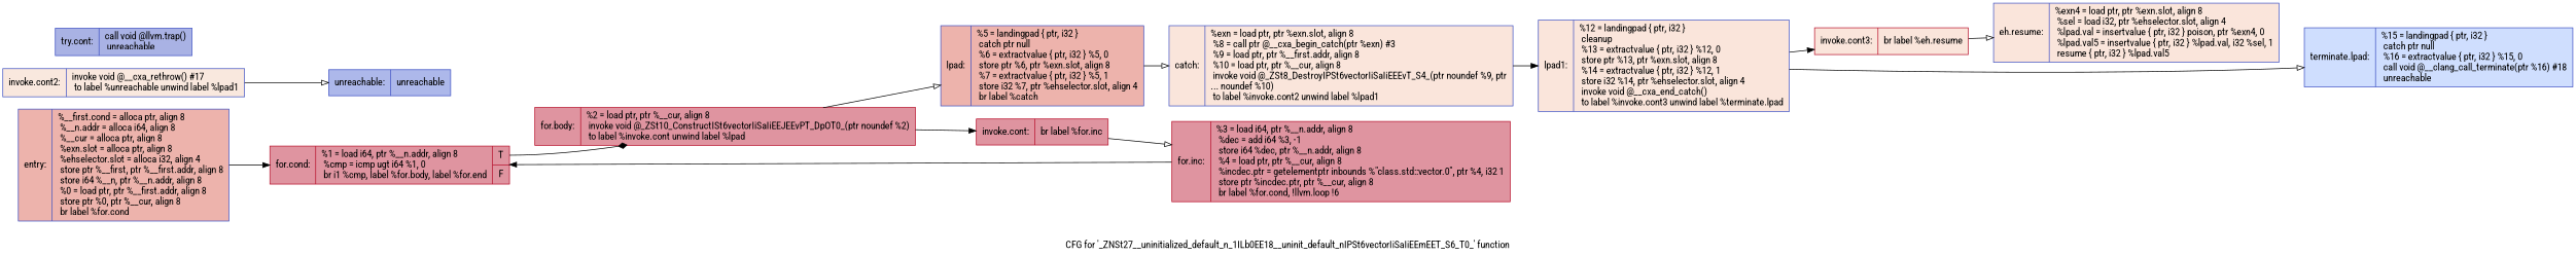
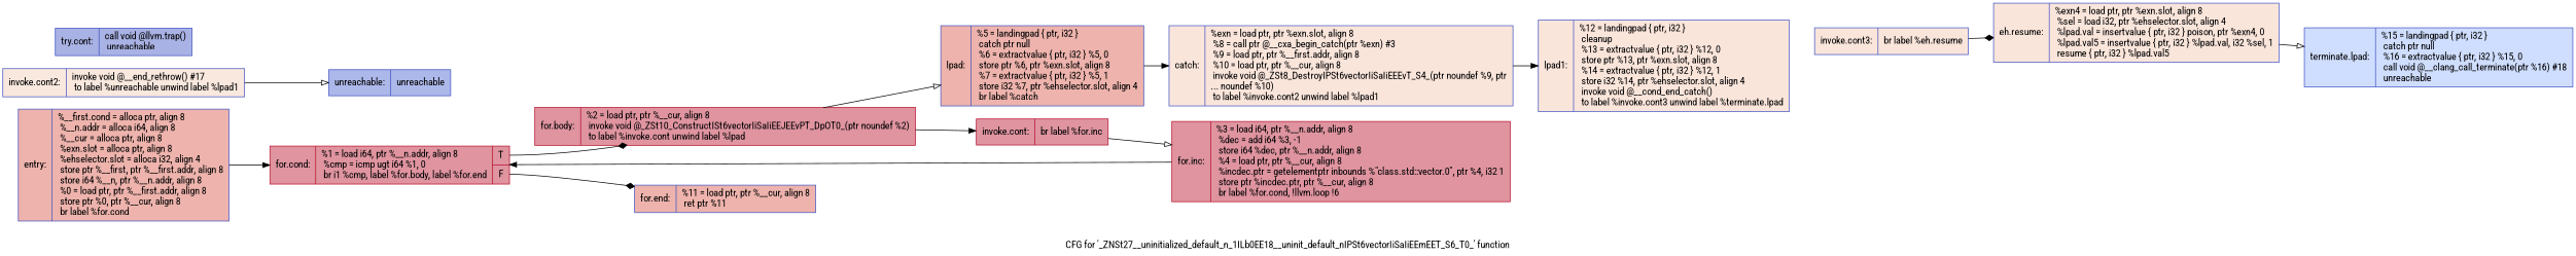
  digraph {
    fontname="Roboto Condensed"
    label="CFG for '_ZNSt27__uninitialized_default_n_1ILb0EE18__uninit_default_nIPSt6vectorIiSaIiEEmEET_S6_T0_' function"
    rankdir=LR
    node [color="#3d50c3ff" fillcolor="#b70d2870" fontname="Roboto Condensed" shape=record style=filled]
    edge [arrowhead=normal fontname="Roboto Condensed"]
    n1 [fillcolor="#d6524470" label="{entry:\l|  %__first.cond = alloca ptr, align 8\l  %__n.addr = alloca i64, align 8\l  %__cur = alloca ptr, align 8\l  %exn.slot = alloca ptr, align 8\l  %ehselector.slot = alloca i32, align 4\l  store ptr %__first, ptr %__first.addr, align 8\l  store i64 %__n, ptr %__n.addr, align 8\l  %0 = load ptr, ptr %__first.addr, align 8\l  store ptr %0, ptr %__cur, align 8\l  br label %for.cond\l}"]
    n2 [color="#b70d28ff" label="{for.cond:\l|  %1 = load i64, ptr %__n.addr, align 8\l  %cmp = icmp ugt i64 %1, 0\l  br i1 %cmp, label %for.body, label %for.end\l|{<s0>T|<s1>F}}"]
    n3 [color="#b70d28ff" label="{for.body:\l|  %2 = load ptr, ptr %__cur, align 8\l  invoke void @_ZSt10_ConstructISt6vectorIiSaIiEEJEEvPT_DpOT0_(ptr noundef %2)\l          to label %invoke.cont unwind label %lpad\l}"]
+   n4 [fillcolor="#d6524470" label="{for.end:\l|  %11 = load ptr, ptr %__cur, align 8\l  ret ptr %11\l}"]
    n5 [color="#b70d28ff" label="{invoke.cont:\l|  br label %for.inc\l}"]
    n6 [fillcolor="#d6524470" label="{lpad:\l|  %5 = landingpad \{ ptr, i32 \}\l          catch ptr null\l  %6 = extractvalue \{ ptr, i32 \} %5, 0\l  store ptr %6, ptr %exn.slot, align 8\l  %7 = extractvalue \{ ptr, i32 \} %5, 1\l  store i32 %7, ptr %ehselector.slot, align 4\l  br label %catch\l}"]
    n7 [color="#b70d28ff" label="{for.inc:\l|  %3 = load i64, ptr %__n.addr, align 8\l  %dec = add i64 %3, -1\l  store i64 %dec, ptr %__n.addr, align 8\l  %4 = load ptr, ptr %__cur, align 8\l  %incdec.ptr = getelementptr inbounds %\"class.std::vector.0\", ptr %4, i32 1\l  store ptr %incdec.ptr, ptr %__cur, align 8\l  br label %for.cond, !llvm.loop !6\l}"]
    n8 [fillcolor="#f4c5ad70" label="{catch:\l|  %exn = load ptr, ptr %exn.slot, align 8\l  %8 = call ptr @__cxa_begin_catch(ptr %exn) #3\l  %9 = load ptr, ptr %__first.addr, align 8\l  %10 = load ptr, ptr %__cur, align 8\l  invoke void @_ZSt8_DestroyIPSt6vectorIiSaIiEEEvT_S4_(ptr noundef %9, ptr\l... noundef %10)\l          to label %invoke.cont2 unwind label %lpad1\l}"]
-   n9 [fillcolor="#f4c5ad70" label="{lpad1:\l|  %12 = landingpad \{ ptr, i32 \}\l          cleanup\l  %13 = extractvalue \{ ptr, i32 \} %12, 0\l  store ptr %13, ptr %exn.slot, align 8\l  %14 = extractvalue \{ ptr, i32 \} %12, 1\l  store i32 %14, ptr %ehselector.slot, align 4\l  invoke void @__cxa_end_catch()\l          to label %invoke.cont3 unwind label %terminate.lpad\l}"]
-   n10 [fillcolor="#f2cab570" label="{invoke.cont2:\l|  invoke void @__cxa_rethrow() #17\l          to label %unreachable unwind label %lpad1\l}"]
+   n9 [fillcolor="#f4c5ad70" label="{lpad1:\l|  %12 = landingpad \{ ptr, i32 \}\l          cleanup\l  %13 = extractvalue \{ ptr, i32 \} %12, 0\l  store ptr %13, ptr %exn.slot, align 8\l  %14 = extractvalue \{ ptr, i32 \} %12, 1\l  store i32 %14, ptr %ehselector.slot, align 4\l  invoke void @__cond_end_catch()\l          to label %invoke.cont3 unwind label %terminate.lpad\l}"]
+   n10 [fillcolor="#f2cab570" label="{invoke.cont2:\l|  invoke void @__end_rethrow() #17\l          to label %unreachable unwind label %lpad1\l}"]
    n11 [fillcolor="#465ecf70" label="{unreachable:\l|  unreachable\l}"]
-   n12 [color="#b70d28ff" fillcolor="#f4c5ad70" label="{invoke.cont3:\l|  br label %eh.resume\l}"]
+   n12 [fillcolor="#f4c5ad70" label="{invoke.cont3:\l|  br label %eh.resume\l}"]
    n13 [fillcolor="#93b5fe70" label="{terminate.lpad:\l|  %15 = landingpad \{ ptr, i32 \}\l          catch ptr null\l  %16 = extractvalue \{ ptr, i32 \} %15, 0\l  call void @__clang_call_terminate(ptr %16) #18\l  unreachable\l}"]
    n14 [fillcolor="#f4c5ad70" label="{eh.resume:\l|  %exn4 = load ptr, ptr %exn.slot, align 8\l  %sel = load i32, ptr %ehselector.slot, align 4\l  %lpad.val = insertvalue \{ ptr, i32 \} poison, ptr %exn4, 0\l  %lpad.val5 = insertvalue \{ ptr, i32 \} %lpad.val, i32 %sel, 1\l  resume \{ ptr, i32 \} %lpad.val5\l}"]
    n15 [fillcolor="#3d50c370" label="{try.cont:\l|  call void @llvm.trap()\l  unreachable\l}"]
    n1 -> n2
    n2 -> n3 [arrowhead=diamond tailport=s0]
+   n2 -> n4 [arrowhead=diamond tailport=s1]
    n3 -> n5
    n3 -> n6 [arrowhead=onormal]
    n5 -> n7 [arrowhead=onormal]
-   n6 -> n8 [arrowhead=onormal]
+   n6 -> n8
    n7 -> n2
    n8 -> n9
-   n9 -> n12
-   n9 -> n13 [arrowhead=onormal]
+   n14 -> n13 [arrowhead=onormal]
    n10 -> n11 [arrowhead=onormal]
-   n12 -> n14 [arrowhead=onormal]
+   n12 -> n14 [arrowhead=diamond]
  }
